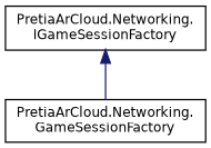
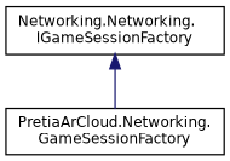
  digraph {
    rankdir=TB
    node [color=black fillcolor=white fontname=Helvetica fontsize=10 shape=record style=filled]
-   n1 [height=0.2 label="PretiaArCloud.Networking.\lIGameSessionFactory" width=0.4]
+   n1 [height=0.2 label="Networking.Networking.\lIGameSessionFactory" width=0.4]
    n2 [height=0.2 label="PretiaArCloud.Networking.\lGameSessionFactory" width=0.4]
    n1 -> n2 [color=midnightblue dir=back fontname=Helvetica fontsize=10 labelfontname=Helvetica labelfontsize=10 style=solid]
  }
